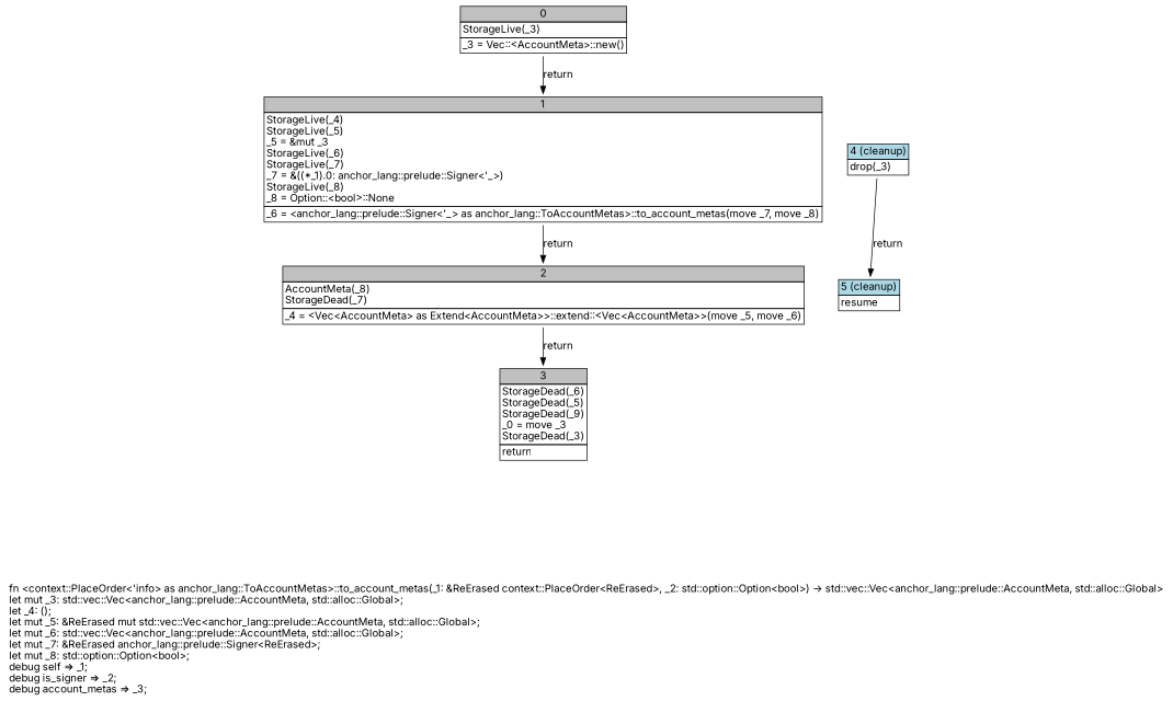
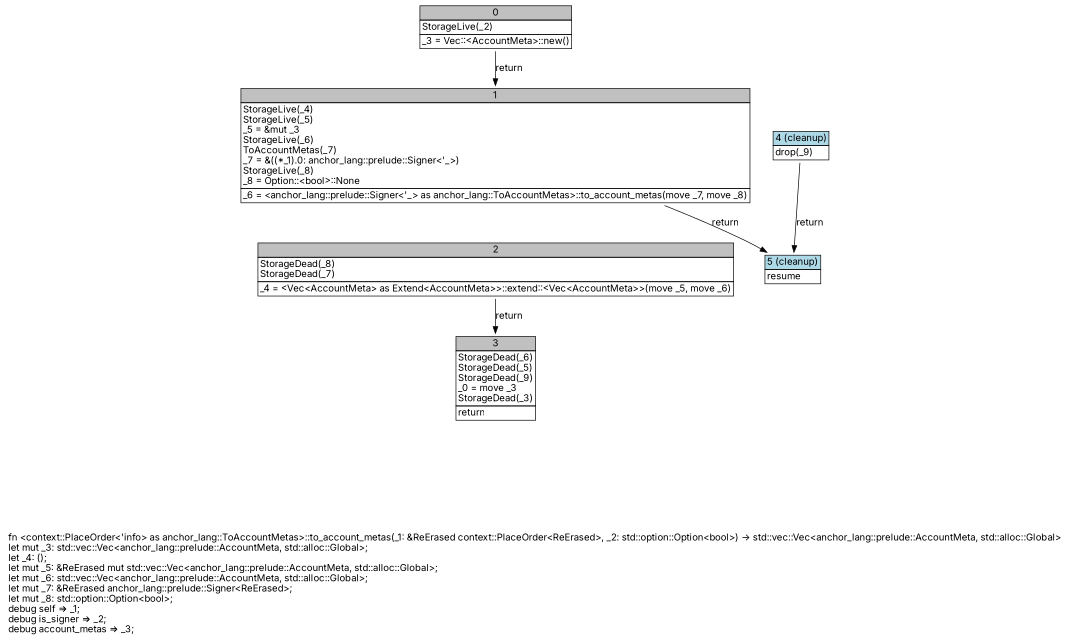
  digraph {
    fontname=Inter
    label=<fn &lt;context::PlaceOrder&lt;'info&gt; as anchor_lang::ToAccountMetas&gt;::to_account_metas(_1: &amp;ReErased context::PlaceOrder&lt;ReErased&gt;, _2: std::option::Option&lt;bool&gt;) -&gt; std::vec::Vec&lt;anchor_lang::prelude::AccountMeta, std::alloc::Global&gt;<br align="left"/>let mut _3: std::vec::Vec&lt;anchor_lang::prelude::AccountMeta, std::alloc::Global&gt;;<br align="left"/>let _4: ();<br align="left"/>let mut _5: &amp;ReErased mut std::vec::Vec&lt;anchor_lang::prelude::AccountMeta, std::alloc::Global&gt;;<br align="left"/>let mut _6: std::vec::Vec&lt;anchor_lang::prelude::AccountMeta, std::alloc::Global&gt;;<br align="left"/>let mut _7: &amp;ReErased anchor_lang::prelude::Signer&lt;ReErased&gt;;<br align="left"/>let mut _8: std::option::Option&lt;bool&gt;;<br align="left"/>debug self =&gt; _1;<br align="left"/>debug is_signer =&gt; _2;<br align="left"/>debug account_metas =&gt; _3;<br align="left"/>>
    node [fontname=Inter shape=none]
    edge [fontname=Inter]
-   n1 [label=<<table border="0" cellborder="1" cellspacing="0"><tr><td bgcolor="gray" align="center" colspan="1">0</td></tr><tr><td align="left" balign="left">StorageLive(_3)<br/></td></tr><tr><td align="left">_3 = Vec::&lt;AccountMeta&gt;::new()</td></tr></table>>]
-   n2 [label=<<table border="0" cellborder="1" cellspacing="0"><tr><td bgcolor="gray" align="center" colspan="1">1</td></tr><tr><td align="left" balign="left">StorageLive(_4)<br/>StorageLive(_5)<br/>_5 = &amp;mut _3<br/>StorageLive(_6)<br/>StorageLive(_7)<br/>_7 = &amp;((*_1).0: anchor_lang::prelude::Signer&lt;'_&gt;)<br/>StorageLive(_8)<br/>_8 = Option::&lt;bool&gt;::None<br/></td></tr><tr><td align="left">_6 = &lt;anchor_lang::prelude::Signer&lt;'_&gt; as anchor_lang::ToAccountMetas&gt;::to_account_metas(move _7, move _8)</td></tr></table>>]
-   n3 [label=<<table border="0" cellborder="1" cellspacing="0"><tr><td bgcolor="gray" align="center" colspan="1">2</td></tr><tr><td align="left" balign="left">AccountMeta(_8)<br/>StorageDead(_7)<br/></td></tr><tr><td align="left">_4 = &lt;Vec&lt;AccountMeta&gt; as Extend&lt;AccountMeta&gt;&gt;::extend::&lt;Vec&lt;AccountMeta&gt;&gt;(move _5, move _6)</td></tr></table>>]
+   n1 [label=<<table border="0" cellborder="1" cellspacing="0"><tr><td bgcolor="gray" align="center" colspan="1">0</td></tr><tr><td align="left" balign="left">StorageLive(_2)<br/></td></tr><tr><td align="left">_3 = Vec::&lt;AccountMeta&gt;::new()</td></tr></table>>]
+   n2 [label=<<table border="0" cellborder="1" cellspacing="0"><tr><td bgcolor="gray" align="center" colspan="1">1</td></tr><tr><td align="left" balign="left">StorageLive(_4)<br/>StorageLive(_5)<br/>_5 = &amp;mut _3<br/>StorageLive(_6)<br/>ToAccountMetas(_7)<br/>_7 = &amp;((*_1).0: anchor_lang::prelude::Signer&lt;'_&gt;)<br/>StorageLive(_8)<br/>_8 = Option::&lt;bool&gt;::None<br/></td></tr><tr><td align="left">_6 = &lt;anchor_lang::prelude::Signer&lt;'_&gt; as anchor_lang::ToAccountMetas&gt;::to_account_metas(move _7, move _8)</td></tr></table>>]
+   n3 [label=<<table border="0" cellborder="1" cellspacing="0"><tr><td bgcolor="gray" align="center" colspan="1">2</td></tr><tr><td align="left" balign="left">StorageDead(_8)<br/>StorageDead(_7)<br/></td></tr><tr><td align="left">_4 = &lt;Vec&lt;AccountMeta&gt; as Extend&lt;AccountMeta&gt;&gt;::extend::&lt;Vec&lt;AccountMeta&gt;&gt;(move _5, move _6)</td></tr></table>>]
    n4 [label=<<table border="0" cellborder="1" cellspacing="0"><tr><td bgcolor="gray" align="center" colspan="1">3</td></tr><tr><td align="left" balign="left">StorageDead(_6)<br/>StorageDead(_5)<br/>StorageDead(_9)<br/>_0 = move _3<br/>StorageDead(_3)<br/></td></tr><tr><td align="left">return</td></tr></table>>]
-   n5 [label=<<table border="0" cellborder="1" cellspacing="0"><tr><td bgcolor="lightblue" align="center" colspan="1">4 (cleanup)</td></tr><tr><td align="left">drop(_3)</td></tr></table>>]
+   n5 [label=<<table border="0" cellborder="1" cellspacing="0"><tr><td bgcolor="lightblue" align="center" colspan="1">4 (cleanup)</td></tr><tr><td align="left">drop(_9)</td></tr></table>>]
    n6 [label=<<table border="0" cellborder="1" cellspacing="0"><tr><td bgcolor="lightblue" align="center" colspan="1">5 (cleanup)</td></tr><tr><td align="left">resume</td></tr></table>>]
    n1 -> n2 [label=return]
-   n2 -> n3 [label=return]
+   n2 -> n6 [label=return]
    n3 -> n4 [label=return]
    n5 -> n6 [label=return]
  }
